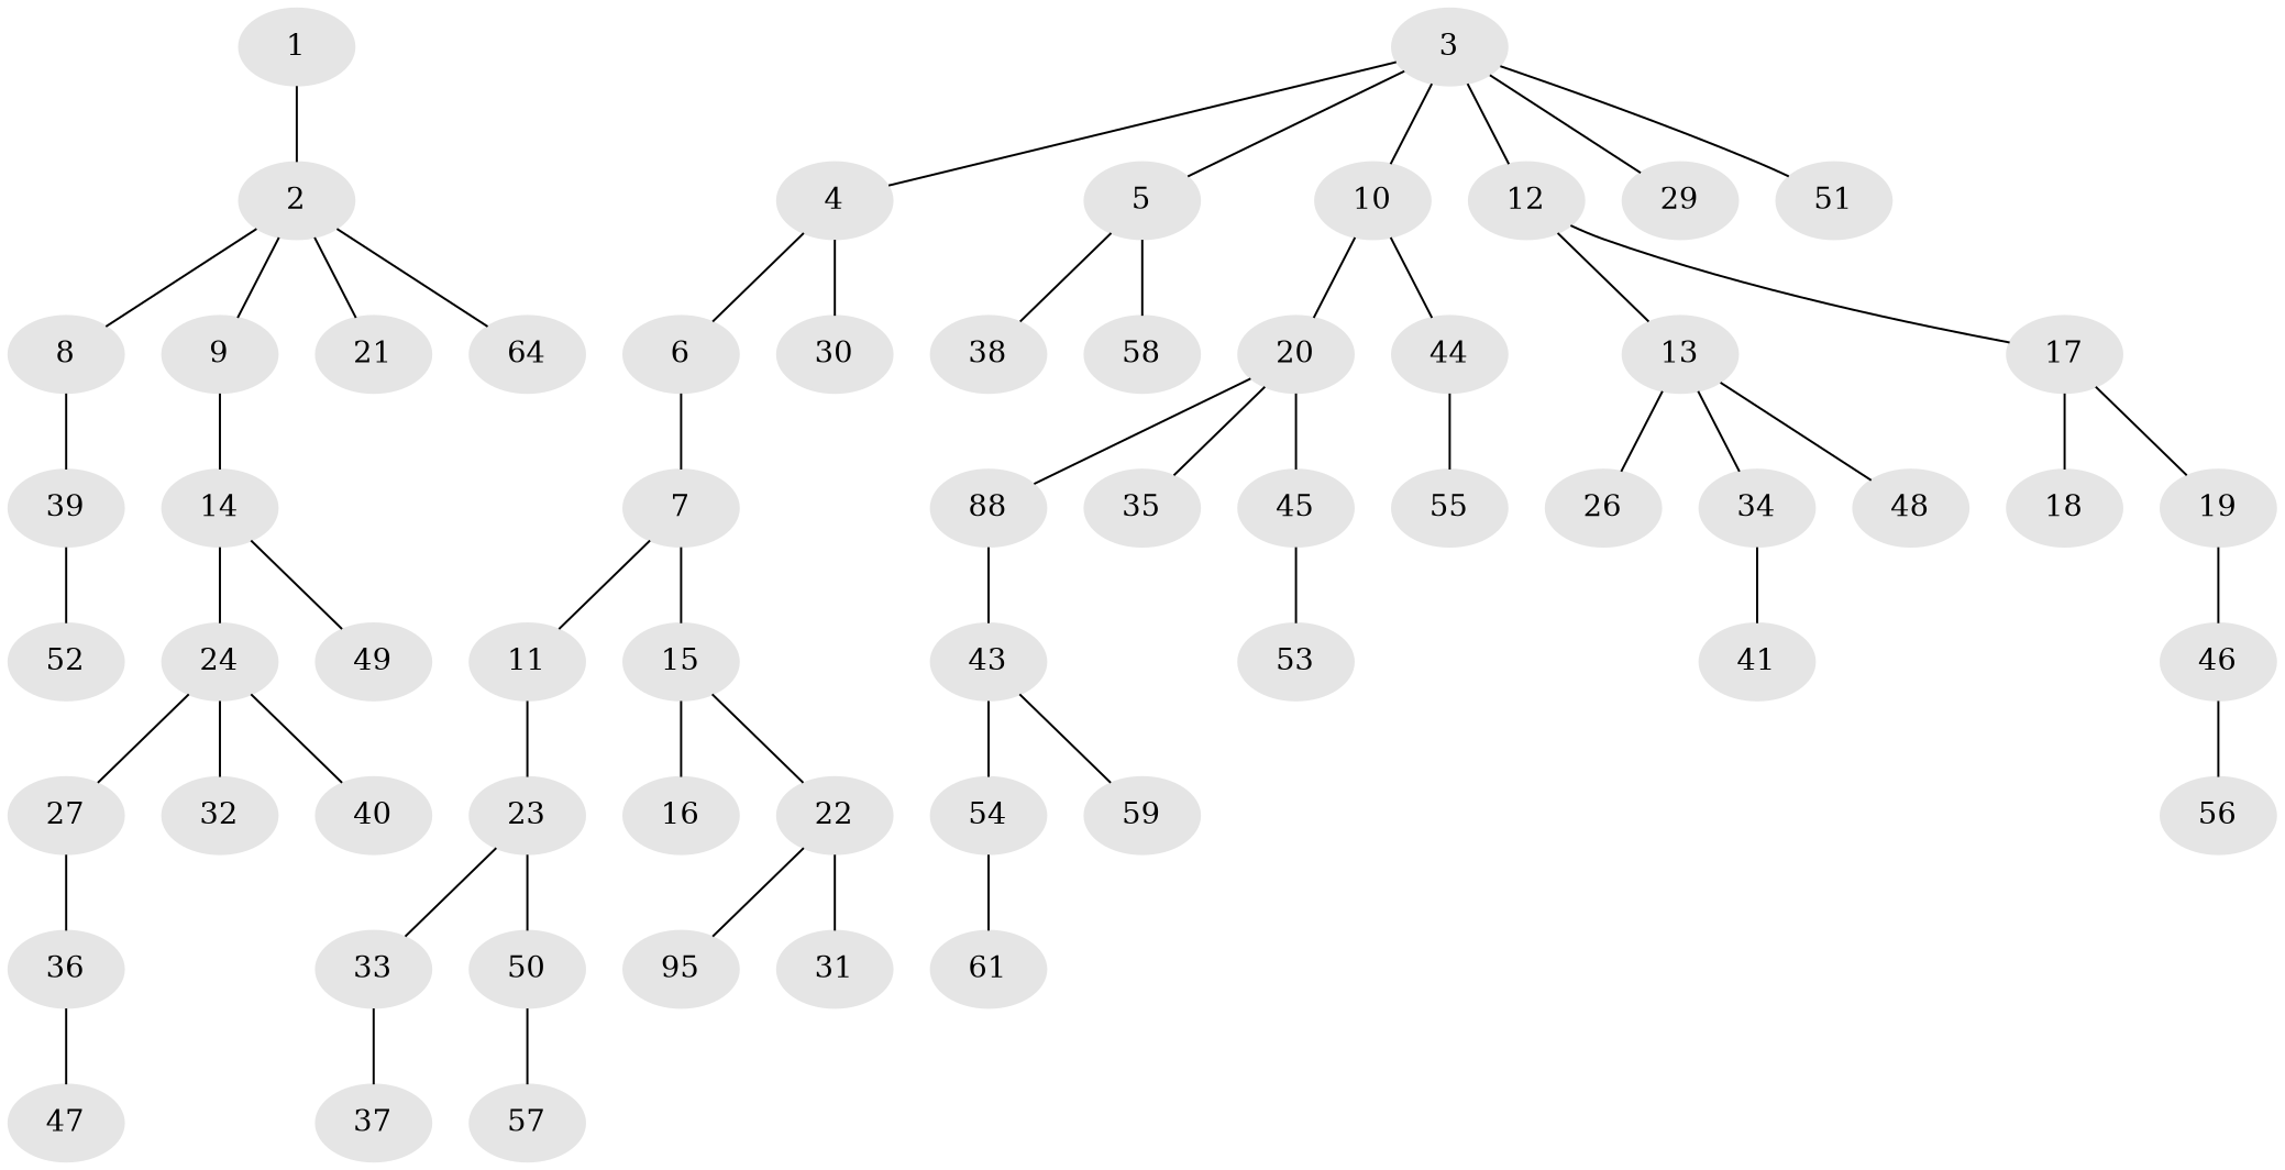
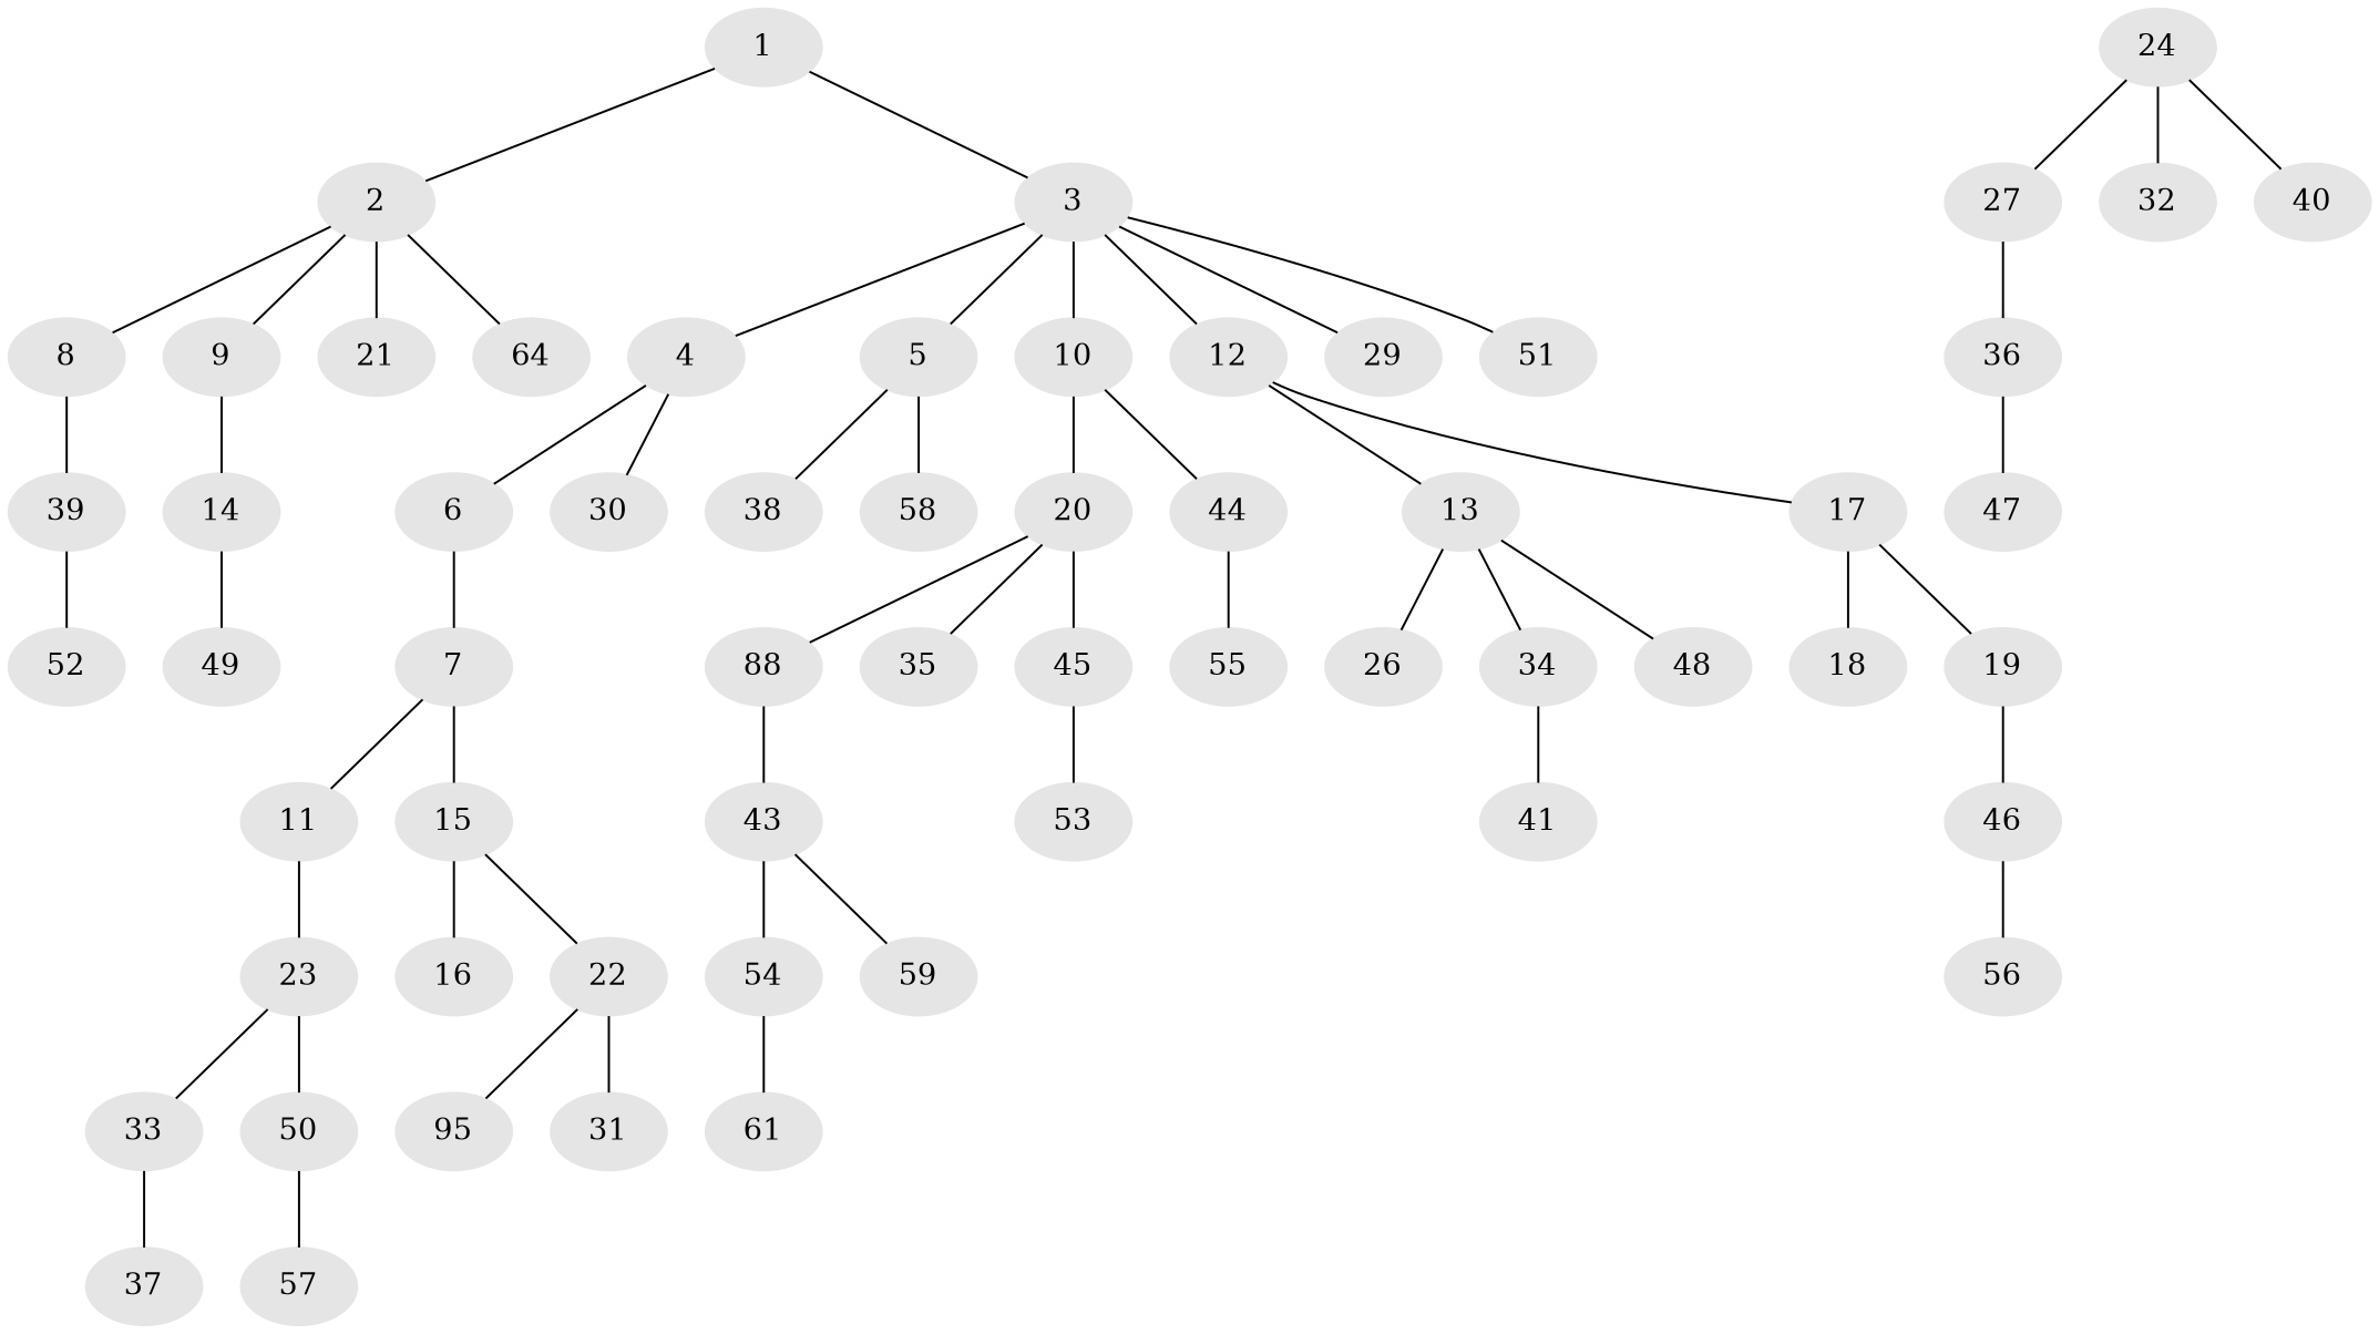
  graph {
    node [color=gray90 style=filled]
    1
    2
    3
    8
    9
    21
    n7 [label=64]
    4
    5
    10
    12
    29
    51
    39
    14
    6
    30
    38
    58
    20
    44
    13
    17
    7
    11
    15
    23
    16
    22
    52
    24
    49
    n33 [label=88]
    35
    45
    55
    33
    50
    26
    34
    48
    18
    19
    41
    27
    32
    40
    n48 [label=95]
    31
    46
    56
    43
    53
    37
    57
    36
    47
    54
    59
    61
    1 -- 2
+   1 -- 3
    2 -- 8
    2 -- 9
    2 -- 21
    2 -- n7
    3 -- 4
    3 -- 5
    3 -- 10
    3 -- 12
    3 -- 29
    3 -- 51
    8 -- 39
    9 -- 14
    4 -- 6
    4 -- 30
    5 -- 38
    5 -- 58
    10 -- 20
    10 -- 44
    12 -- 13
    12 -- 17
    39 -- 52
-   14 -- 24
    14 -- 49
    6 -- 7
    20 -- n33
    20 -- 35
    20 -- 45
    44 -- 55
    13 -- 26
    13 -- 34
    13 -- 48
    17 -- 18
    17 -- 19
    7 -- 11
    7 -- 15
    11 -- 23
    15 -- 16
    15 -- 22
    23 -- 33
    23 -- 50
    22 -- n48
    22 -- 31
    24 -- 27
    24 -- 32
    24 -- 40
    n33 -- 43
    45 -- 53
    33 -- 37
    50 -- 57
    34 -- 41
    19 -- 46
    27 -- 36
    46 -- 56
    43 -- 54
    43 -- 59
    36 -- 47
    54 -- 61
  }
